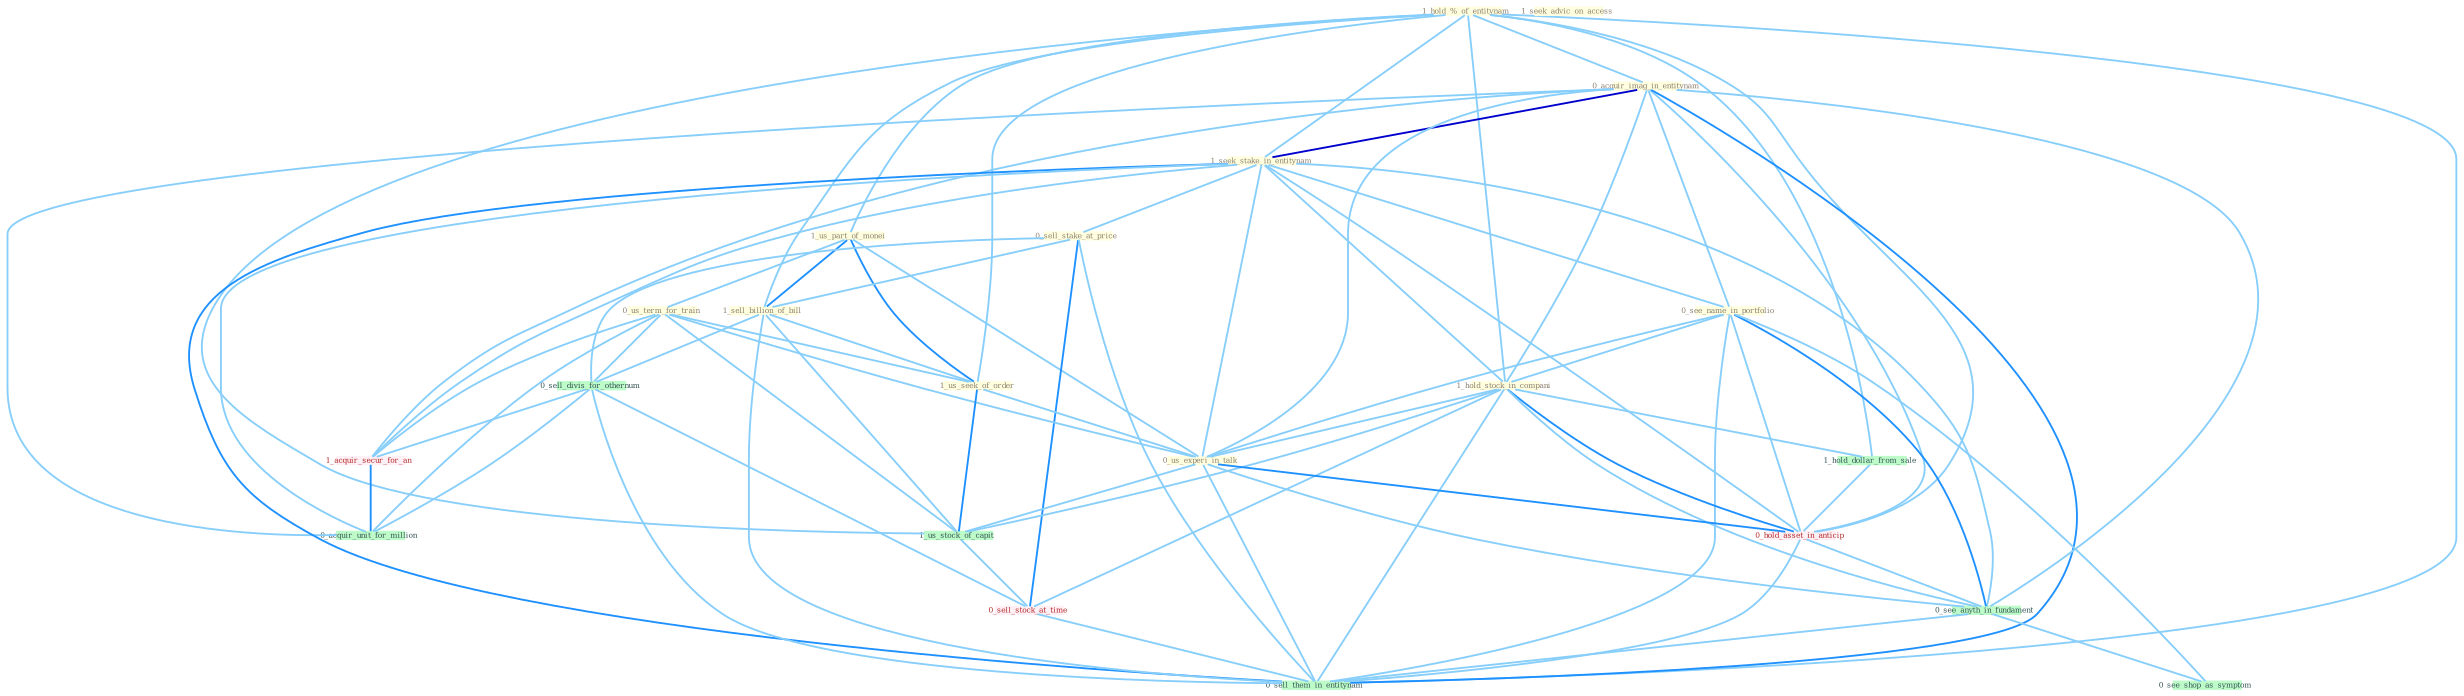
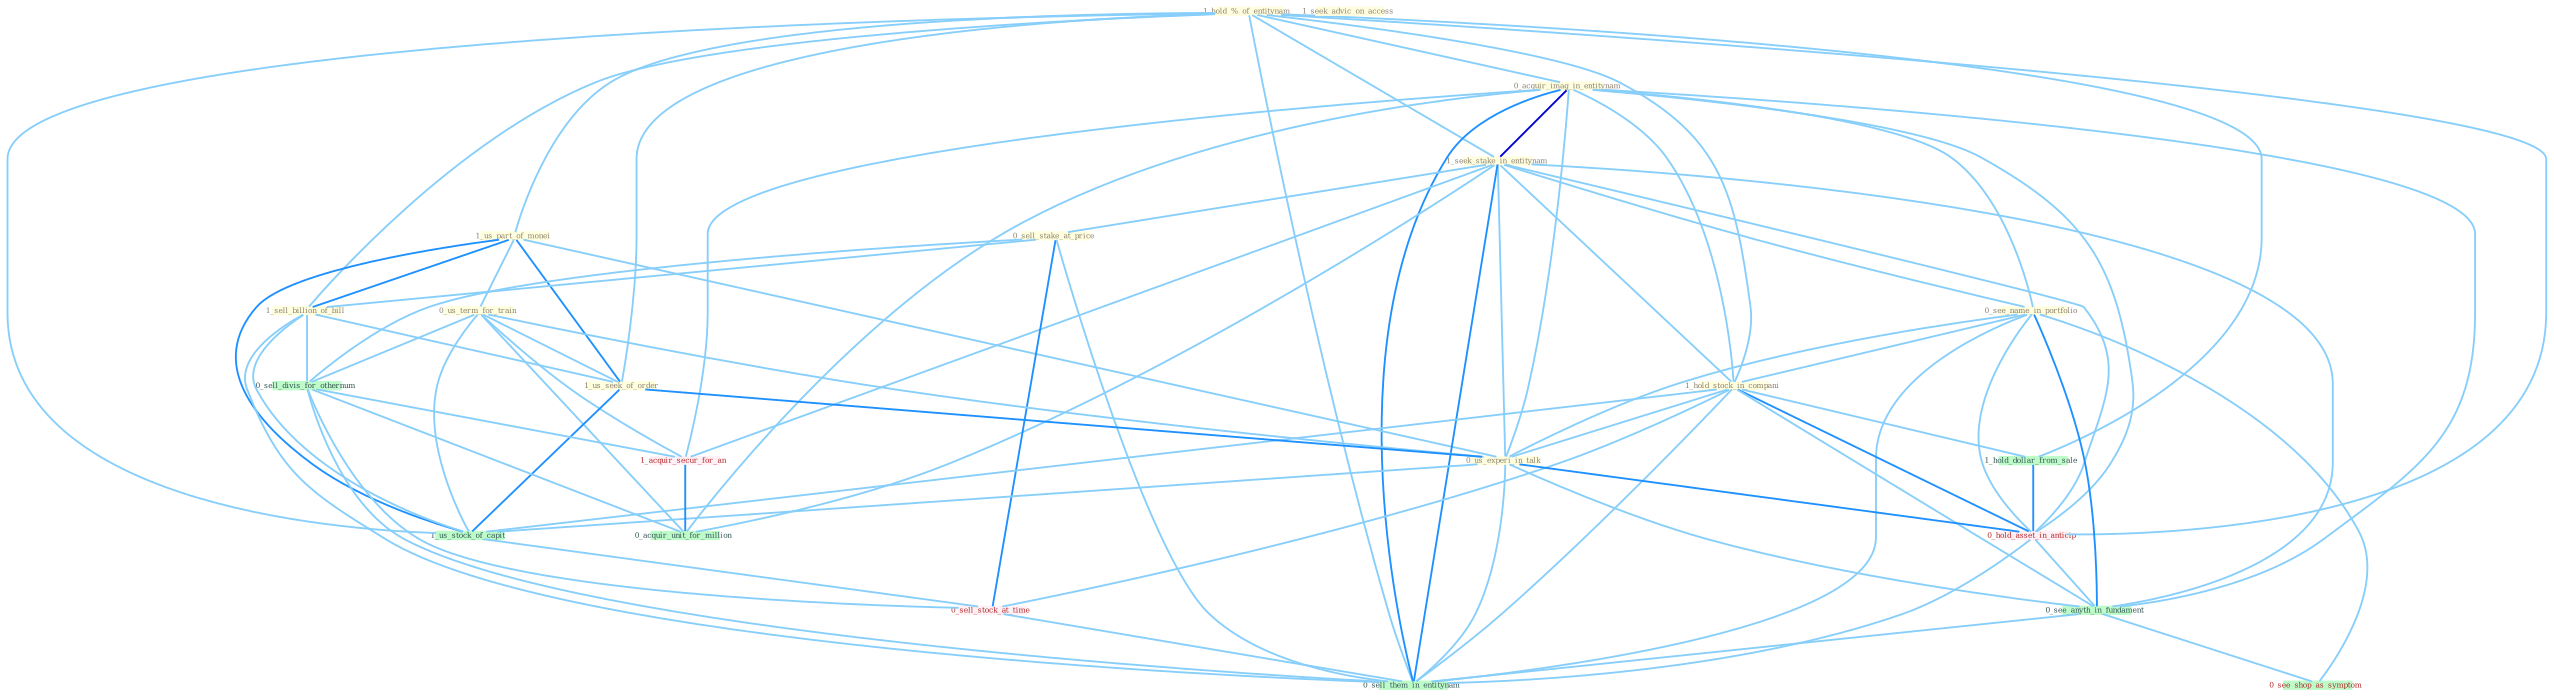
  graph {
    node [color="#ffffe0" fixedsize=true fontcolor="#8b7d6b" fontsize=4 shape=polygon style=filled]
    edge [color="#87cefa" w=1]
    "1_hold_%_of_entitynam " [height=.06 width=.5]
    "0_acquir_imag_in_entitynam " [height=.06 width=.5]
    "1_us_part_of_monei " [height=.06 width=.5]
    n4 [height=.06 label="1_seek_stake_in_entitynam" width=.5]
    "0_see_name_in_portfolio " [height=.06 width=.5]
    "0_sell_stake_at_price " [height=.06 width=.5]
    "1_hold_stock_in_compani " [height=.06 width=.5]
    "1_seek_advic_on_access " [height=.06 width=.5]
    "1_sell_billion_of_bill " [height=.06 width=.5]
    "0_us_term_for_train " [height=.06 width=.5]
    n11 [height=.06 label="1_us_seek_of_order" width=.5]
    "0_us_experi_in_talk " [height=.06 width=.5]
    "1_acquir_secur_for_an " [color="#fff0f5" fontcolor="#b22222" height=.06 width=.5]
    "0_hold_asset_in_anticip " [color="#fff0f5" fontcolor="#b22222" height=.06 width=.5]
    "0_sell_stock_at_time " [color="#fff0f5" fontcolor="#b22222" height=.06 width=.5]
    "1_us_stock_of_capit " [color="#BDFCC9" fontcolor="#2f4f4f" height=.06 width=.5]
    "1_hold_dollar_from_sale " [color="#BDFCC9" fontcolor="#2f4f4f" height=.06 width=.5]
    "0_sell_them_in_entitynam " [color="#BDFCC9" fontcolor="#2f4f4f" height=.06 width=.5]
    "0_see_anyth_in_fundament " [color="#BDFCC9" fontcolor="#2f4f4f" height=.06 width=.5]
    "0_acquir_unit_for_million " [color="#BDFCC9" fontcolor="#2f4f4f" height=.06 width=.5]
-   "0_see_shop_as_symptom " [color="#BDFCC9" fontcolor="#2f4f4f" height=.06 width=.5]
+   "0_see_shop_as_symptom " [color="#BDFCC9" fontcolor="#b22222" height=.06 width=.5]
    "0_sell_divis_for_othernum " [color="#BDFCC9" fontcolor="#2f4f4f" height=.06 width=.5]
    subgraph sub_1 {
      "1_hold_%_of_entitynam "
      "0_acquir_imag_in_entitynam "
      "1_us_part_of_monei "
      n4
      "0_see_name_in_portfolio "
      "0_sell_stake_at_price "
      "1_hold_stock_in_compani "
      "1_seek_advic_on_access "
      "1_sell_billion_of_bill "
      "0_us_term_for_train "
      n11
      "0_us_experi_in_talk "
    }
    subgraph sub_2 {
      "1_acquir_secur_for_an "
      "0_hold_asset_in_anticip "
      "0_sell_stock_at_time "
    }
    "1_hold_%_of_entitynam " -- "0_acquir_imag_in_entitynam "
    "1_hold_%_of_entitynam " -- "1_us_part_of_monei "
    "1_hold_%_of_entitynam " -- n4
    "1_hold_%_of_entitynam " -- "1_hold_stock_in_compani "
    "1_hold_%_of_entitynam " -- "1_sell_billion_of_bill "
    "1_hold_%_of_entitynam " -- n11
    "1_hold_%_of_entitynam " -- "0_hold_asset_in_anticip "
    "1_hold_%_of_entitynam " -- "1_us_stock_of_capit "
    "1_hold_%_of_entitynam " -- "1_hold_dollar_from_sale "
    "1_hold_%_of_entitynam " -- "0_sell_them_in_entitynam "
    "0_acquir_imag_in_entitynam " -- n4 [color="#0000cd" w=3]
    "0_acquir_imag_in_entitynam " -- "0_see_name_in_portfolio "
    "0_acquir_imag_in_entitynam " -- "1_hold_stock_in_compani "
    "0_acquir_imag_in_entitynam " -- "0_us_experi_in_talk "
    "0_acquir_imag_in_entitynam " -- "1_acquir_secur_for_an "
    "0_acquir_imag_in_entitynam " -- "0_hold_asset_in_anticip "
    "0_acquir_imag_in_entitynam " -- "0_sell_them_in_entitynam " [color="#1e90ff" w=2]
    "0_acquir_imag_in_entitynam " -- "0_see_anyth_in_fundament "
    "0_acquir_imag_in_entitynam " -- "0_acquir_unit_for_million "
    "1_us_part_of_monei " -- "1_sell_billion_of_bill " [color="#1e90ff"]
    "1_us_part_of_monei " -- "0_us_term_for_train "
    "1_us_part_of_monei " -- n11 [color="#1e90ff" w=2]
    "1_us_part_of_monei " -- "0_us_experi_in_talk "
+   "1_us_part_of_monei " -- "1_us_stock_of_capit " [color="#1e90ff" w=2]
    n4 -- "0_see_name_in_portfolio "
    n4 -- "0_sell_stake_at_price "
    n4 -- "1_hold_stock_in_compani "
    n4 -- "0_us_experi_in_talk "
    n4 -- "1_acquir_secur_for_an "
    n4 -- "0_hold_asset_in_anticip "
    n4 -- "0_sell_them_in_entitynam " [color="#1e90ff" w=2]
    n4 -- "0_see_anyth_in_fundament "
    n4 -- "0_acquir_unit_for_million "
    "0_see_name_in_portfolio " -- "1_hold_stock_in_compani "
    "0_see_name_in_portfolio " -- "0_us_experi_in_talk "
    "0_see_name_in_portfolio " -- "0_hold_asset_in_anticip "
    "0_see_name_in_portfolio " -- "0_sell_them_in_entitynam "
    "0_see_name_in_portfolio " -- "0_see_anyth_in_fundament " [color="#1e90ff" w=2]
    "0_see_name_in_portfolio " -- "0_see_shop_as_symptom "
    "0_sell_stake_at_price " -- "1_sell_billion_of_bill "
    "0_sell_stake_at_price " -- "0_sell_stock_at_time " [color="#1e90ff" w=2]
    "0_sell_stake_at_price " -- "0_sell_them_in_entitynam "
    "0_sell_stake_at_price " -- "0_sell_divis_for_othernum "
    "1_hold_stock_in_compani " -- "0_us_experi_in_talk "
    "1_hold_stock_in_compani " -- "0_hold_asset_in_anticip " [color="#1e90ff" w=2]
    "1_hold_stock_in_compani " -- "0_sell_stock_at_time "
    "1_hold_stock_in_compani " -- "1_us_stock_of_capit "
    "1_hold_stock_in_compani " -- "1_hold_dollar_from_sale "
    "1_hold_stock_in_compani " -- "0_sell_them_in_entitynam "
    "1_hold_stock_in_compani " -- "0_see_anyth_in_fundament "
    "1_sell_billion_of_bill " -- n11
    "1_sell_billion_of_bill " -- "1_us_stock_of_capit "
    "1_sell_billion_of_bill " -- "0_sell_them_in_entitynam "
    "1_sell_billion_of_bill " -- "0_sell_divis_for_othernum "
    "0_us_term_for_train " -- n11
    "0_us_term_for_train " -- "0_us_experi_in_talk "
    "0_us_term_for_train " -- "1_acquir_secur_for_an "
    "0_us_term_for_train " -- "1_us_stock_of_capit "
    "0_us_term_for_train " -- "0_acquir_unit_for_million "
    "0_us_term_for_train " -- "0_sell_divis_for_othernum "
-   n11 -- "0_us_experi_in_talk "
+   n11 -- "0_us_experi_in_talk " [color="#1e90ff"]
    n11 -- "1_us_stock_of_capit " [color="#1e90ff" w=2]
    "0_us_experi_in_talk " -- "0_hold_asset_in_anticip " [color="#1e90ff"]
    "0_us_experi_in_talk " -- "1_us_stock_of_capit "
    "0_us_experi_in_talk " -- "0_sell_them_in_entitynam "
    "0_us_experi_in_talk " -- "0_see_anyth_in_fundament "
    "1_acquir_secur_for_an " -- "0_acquir_unit_for_million " [color="#1e90ff" w=2]
    "0_hold_asset_in_anticip " -- "0_sell_them_in_entitynam "
    "0_hold_asset_in_anticip " -- "0_see_anyth_in_fundament "
    "0_sell_stock_at_time " -- "0_sell_them_in_entitynam "
    "1_us_stock_of_capit " -- "0_sell_stock_at_time "
-   "1_hold_dollar_from_sale " -- "0_hold_asset_in_anticip "
+   "1_hold_dollar_from_sale " -- "0_hold_asset_in_anticip " [color="#1e90ff"]
    "0_see_anyth_in_fundament " -- "0_sell_them_in_entitynam "
    "0_see_anyth_in_fundament " -- "0_see_shop_as_symptom "
    "0_sell_divis_for_othernum " -- "1_acquir_secur_for_an "
    "0_sell_divis_for_othernum " -- "0_sell_stock_at_time "
    "0_sell_divis_for_othernum " -- "0_sell_them_in_entitynam "
    "0_sell_divis_for_othernum " -- "0_acquir_unit_for_million "
  }
